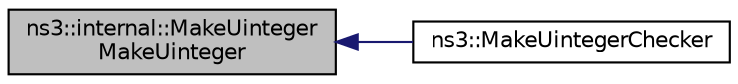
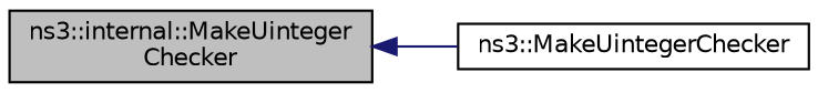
  digraph {
    rankdir=LR
    node [color=black fontname=Helvetica fontsize=10 shape=record style=filled]
-   n1 [fillcolor=grey75 fontcolor=black height=0.2 label="ns3::internal::MakeUinteger\lMakeUinteger" width=0.4]
+   n1 [fillcolor=grey75 fontcolor=black height=0.2 label="ns3::internal::MakeUinteger\lChecker" width=0.4]
    n2 [fillcolor=white height=0.2 label="ns3::MakeUintegerChecker" width=0.4]
    n1 -> n2 [color=midnightblue dir=back fontname=Helvetica fontsize=10 labelfontname=Helvetica labelfontsize=10 style=solid]
  }
